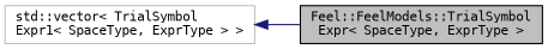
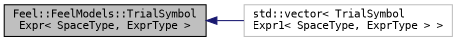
  digraph {
    rankdir=LR
    fontname="DejaVu Sans Mono"
    node [fontname="DejaVu Sans Mono" fontsize=10 shape=record style=filled]
    n1 [color=black fillcolor=grey75 fontcolor=black height=0.2 label="Feel::FeelModels::TrialSymbol\lExpr\< SpaceType, ExprType \>" width=0.4]
    n2 [color=grey75 fillcolor=white height=0.2 label="std::vector\< TrialSymbol\lExpr1\< SpaceType, ExprType \> \>" width=0.4]
-   n2 -> n1 [color=midnightblue dir=back fontname="DejaVu Sans Mono" fontsize=10 labelfontname=Helvetica labelfontsize=10 style=solid]
+   n1 -> n2 [color=midnightblue dir=back fontname="DejaVu Sans Mono" fontsize=10 labelfontname=Helvetica labelfontsize=10 style=solid]
  }
